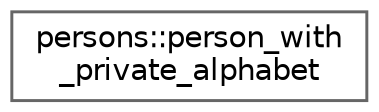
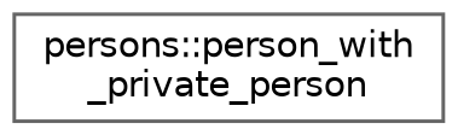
  digraph {
    rankdir=LR
-   n1 [color=grey40 fillcolor=white fontname=Helvetica fontsize=10 height=0.2 label="persons::person_with\l_private_alphabet" shape=box style=filled width=0.4]
+   n1 [color=grey40 fillcolor=white fontname=Helvetica fontsize=10 height=0.2 label="persons::person_with\l_private_person" shape=box style=filled width=0.4]
  }
